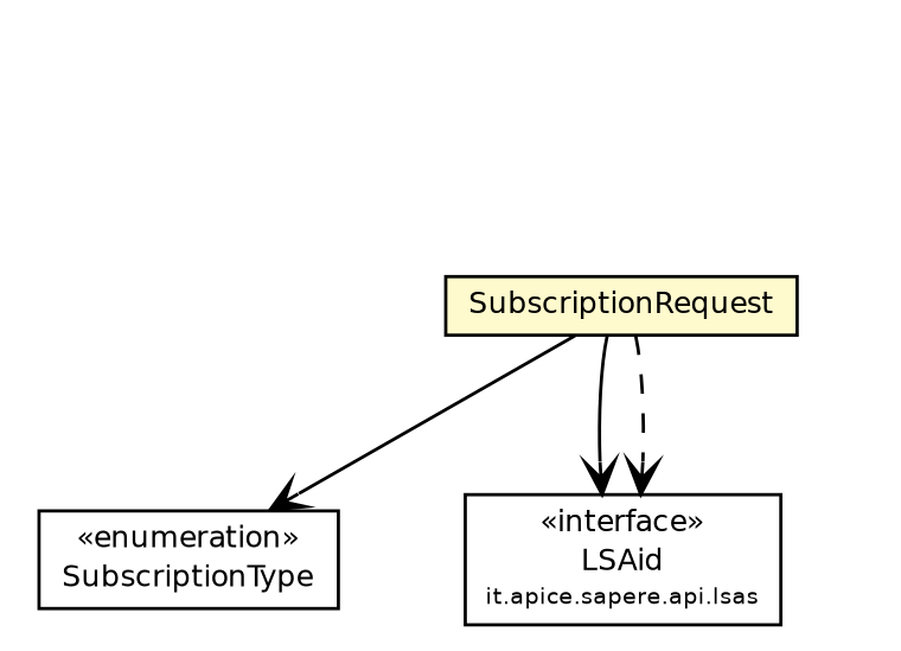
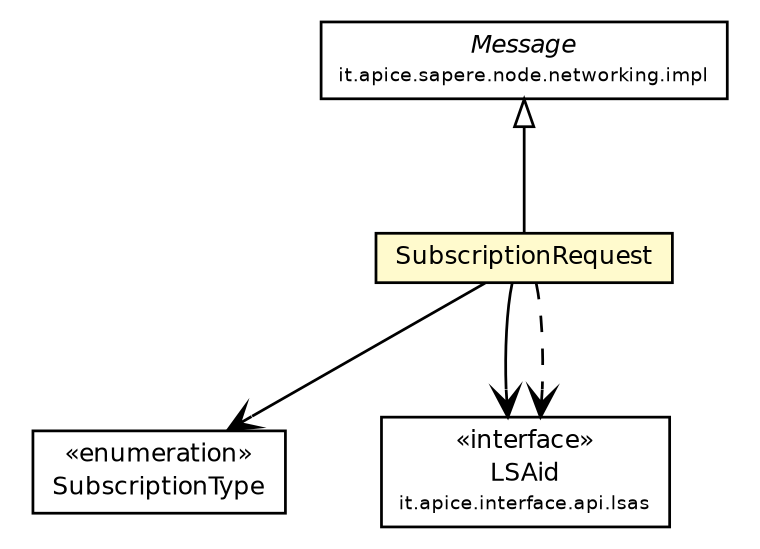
  digraph {
    node [fontcolor=black fontname=Helvetica fontsize=9.0 shape=plaintext]
    edge [fontname=Helvetica fontsize=10.0 headport=p labelfontname=Helvetica labelfontsize=10 tailport=p arrowhead=open color=black fontcolor=black]
+   n1 [label=<<table border="0" cellborder="1" cellspacing="0" cellpadding="2" port="p" href="../../impl/Message.html"> 		<tr><td><table border="0" cellspacing="0" cellpadding="1"> 			<tr><td><font face="Helvetica-Oblique"> Message </font></td></tr> 			<tr><td><font point-size="7.0"> it.apice.sapere.node.networking.impl </font></td></tr> 		</table></td></tr> 		</table>>]
    n2 [label=<<table border="0" cellborder="1" cellspacing="0" cellpadding="2" port="p" bgcolor="lemonChiffon" href="./SubscriptionRequest.html"> 		<tr><td><table border="0" cellspacing="0" cellpadding="1"> 			<tr><td> SubscriptionRequest </td></tr> 		</table></td></tr> 		</table>>]
    n3 [label=<<table border="0" cellborder="1" cellspacing="0" cellpadding="2" port="p" href="./SubscriptionType.html"> 		<tr><td><table border="0" cellspacing="0" cellpadding="1"> 			<tr><td> &laquo;enumeration&raquo; </td></tr> 			<tr><td> SubscriptionType </td></tr> 		</table></td></tr> 		</table>>]
-   n4 [label=<<table border="0" cellborder="1" cellspacing="0" cellpadding="2" port="p" href="http://java.sun.com/j2se/1.4.2/docs/api/it/apice/sapere/api/lsas/LSAid.html"> 		<tr><td><table border="0" cellspacing="0" cellpadding="1"> 			<tr><td> &laquo;interface&raquo; </td></tr> 			<tr><td> LSAid </td></tr> 			<tr><td><font point-size="7.0"> it.apice.sapere.api.lsas </font></td></tr> 		</table></td></tr> 		</table>>]
+   n4 [label=<<table border="0" cellborder="1" cellspacing="0" cellpadding="2" port="p" href="http://java.sun.com/j2se/1.4.2/docs/api/it/apice/sapere/api/lsas/LSAid.html"> 		<tr><td><table border="0" cellspacing="0" cellpadding="1"> 			<tr><td> &laquo;interface&raquo; </td></tr> 			<tr><td> LSAid </td></tr> 			<tr><td><font point-size="7.0"> it.apice.interface.api.lsas </font></td></tr> 		</table></td></tr> 		</table>>]
+   n1 -> n2 [arrowtail=empty dir=back fontsize=10 arrowhead="" color="" fontcolor=""]
    n2 -> n3
    n2 -> n4
    n2 -> n4 [style=dashed]
  }
